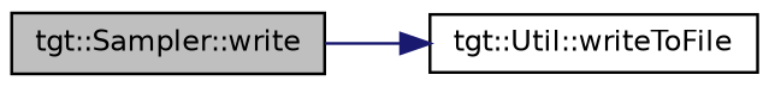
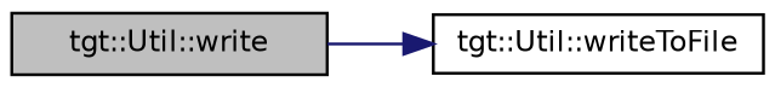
  digraph {
    rankdir=LR
    node [color=black fontname=Helvetica fontsize=10 shape=record style=filled]
-   n1 [fillcolor=grey75 fontcolor=black height=0.2 label="tgt::Sampler::write" width=0.4]
+   n1 [fillcolor=grey75 fontcolor=black height=0.2 label="tgt::Util::write" width=0.4]
    n2 [fillcolor=white height=0.2 label="tgt::Util::writeToFile" width=0.4]
    n1 -> n2 [color=midnightblue fontname=Helvetica fontsize=10 labelfontname=Helvetica labelfontsize=10 style=solid]
  }
